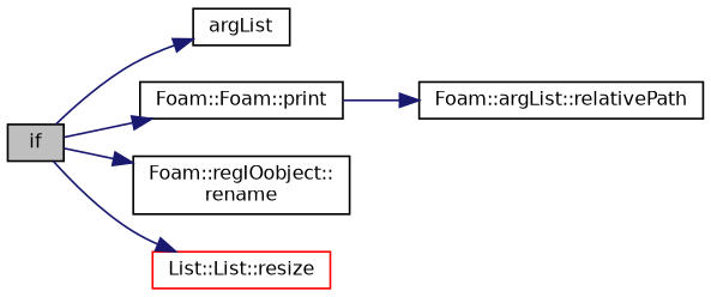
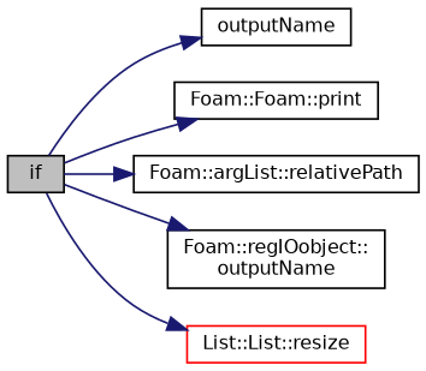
  digraph {
    rankdir=LR
    node [color=black fontname=Helvetica fontsize=10 shape=record]
    edge [color=midnightblue fontname=Helvetica fontsize=10 labelfontname=Helvetica labelfontsize=10 style=solid]
    n1 [fillcolor=grey75 fontcolor=black height=0.2 label=if style=filled width=0.4]
-   n2 [height=0.2 label=argList width=0.4]
+   n2 [height=0.2 label=outputName width=0.4]
    n3 [height=0.2 label="Foam::Foam::print" width=0.4]
    n4 [height=0.2 label="Foam::argList::relativePath" width=0.4]
-   n5 [height=0.2 label="Foam::regIOobject::\lrename" width=0.4]
+   n5 [height=0.2 label="Foam::regIOobject::\loutputName" width=0.4]
    n6 [color=red height=0.2 label="List::List::resize" width=0.4]
    n1 -> n2
    n1 -> n3
-   n3 -> n4
+   n1 -> n4
    n1 -> n5
    n1 -> n6
  }
